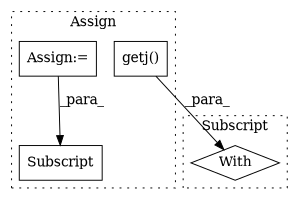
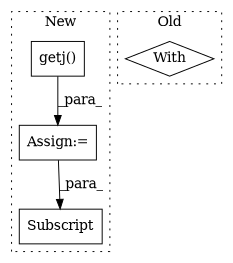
  digraph {
    node [shape=box]
    n1 [a=75 l=11 label="getj()" s=7548]
    n2 [a=63 l="8,0" label=Subscript s="7952,0"]
    n3 [a=68 l=3 label="Assign:=" s=7532]
    n4 [a=39 l="5,31" label=With s="7025,7047" shape=diamond]
    subgraph cluster_1 {
-     label=Assign
+     label=New
      style=dotted
      n1
      n2
      n3
    }
    subgraph cluster_2 {
-     label=Subscript
+     label=Old
      style=dotted
      n4
    }
-   n1 -> n4 [label=_para_]
+   n1 -> n3 [label=_para_]
    n3 -> n2 [label=_para_]
  }
